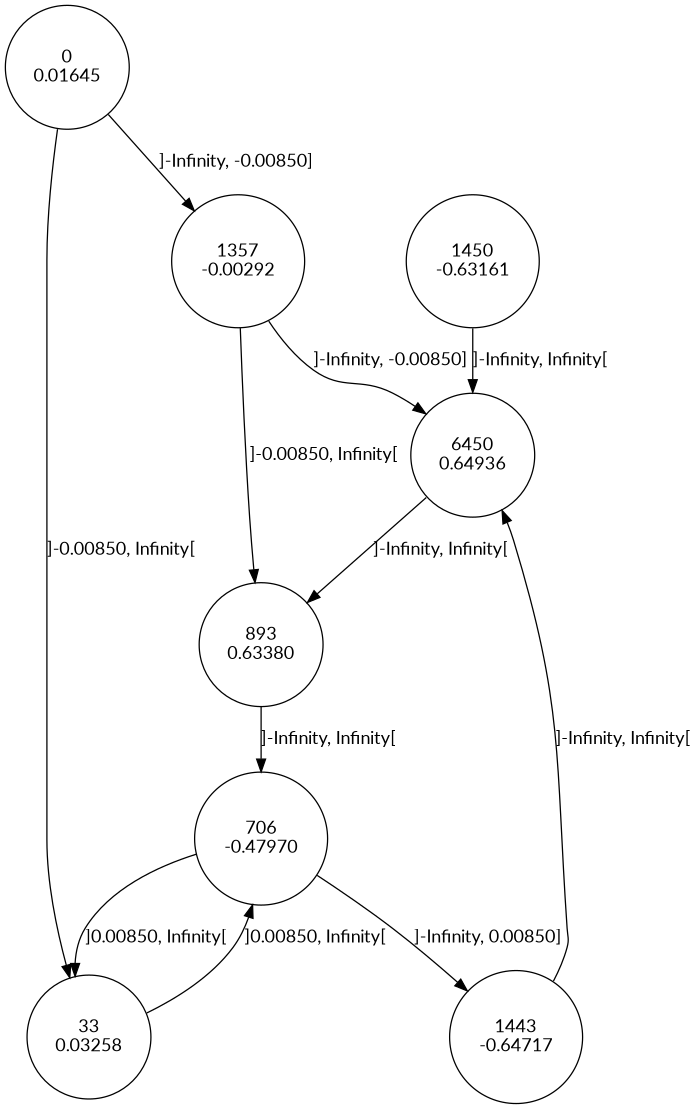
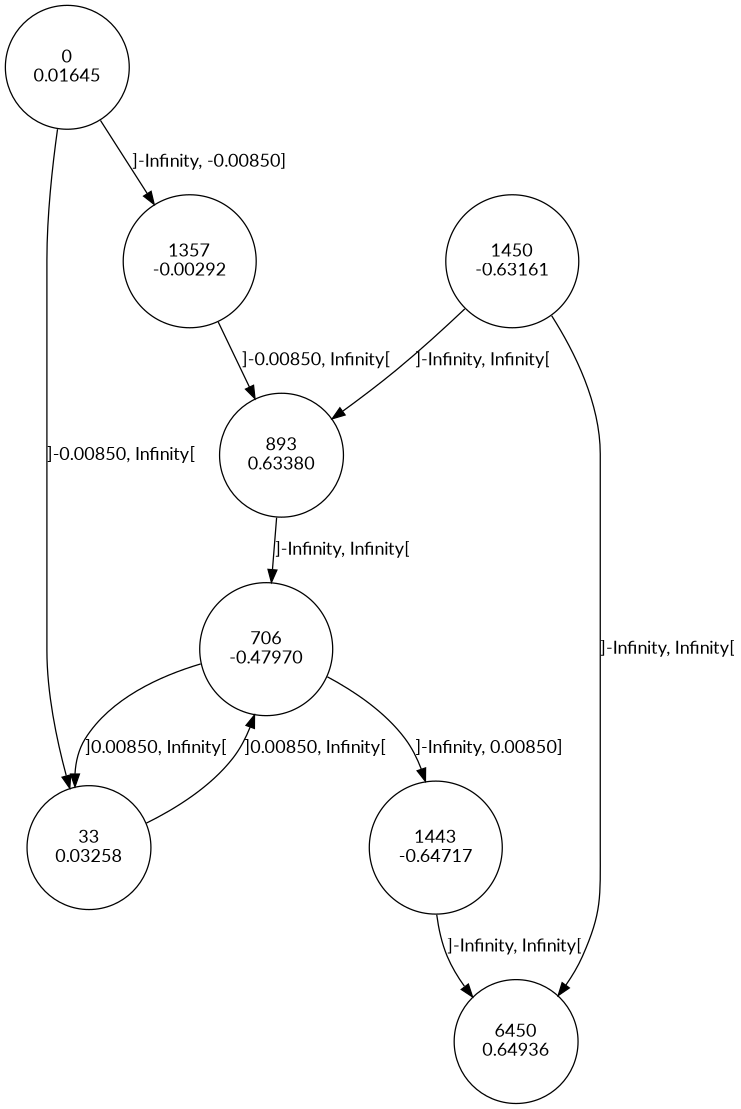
  digraph {
    fontname=Lato
    node [fontname=Lato shape=circle]
    edge [fontname=Lato]
    n1 [label="0\n0.01645"]
    n2 [label="1357\n-0.00292"]
    n3 [label="33\n0.03258"]
    n4 [label="6450\n0.64936"]
    n5 [label="893\n0.63380"]
    n6 [label="706\n-0.47970"]
    n7 [label="1450\n-0.63161"]
    n8 [label="1443\n-0.64717"]
    n1 -> n2 [label="]-Infinity, -0.00850]"]
    n1 -> n3 [label="]-0.00850, Infinity["]
-   n2 -> n4 [label="]-Infinity, -0.00850]"]
    n2 -> n5 [label="]-0.00850, Infinity["]
    n3 -> n6 [label="]0.00850, Infinity["]
-   n4 -> n5 [label="]-Infinity, Infinity["]
+   n7 -> n5 [label="]-Infinity, Infinity["]
    n5 -> n6 [label="]-Infinity, Infinity["]
    n6 -> n3 [label="]0.00850, Infinity["]
    n6 -> n8 [label="]-Infinity, 0.00850]"]
    n7 -> n4 [label="]-Infinity, Infinity["]
    n8 -> n4 [label="]-Infinity, Infinity["]
  }
